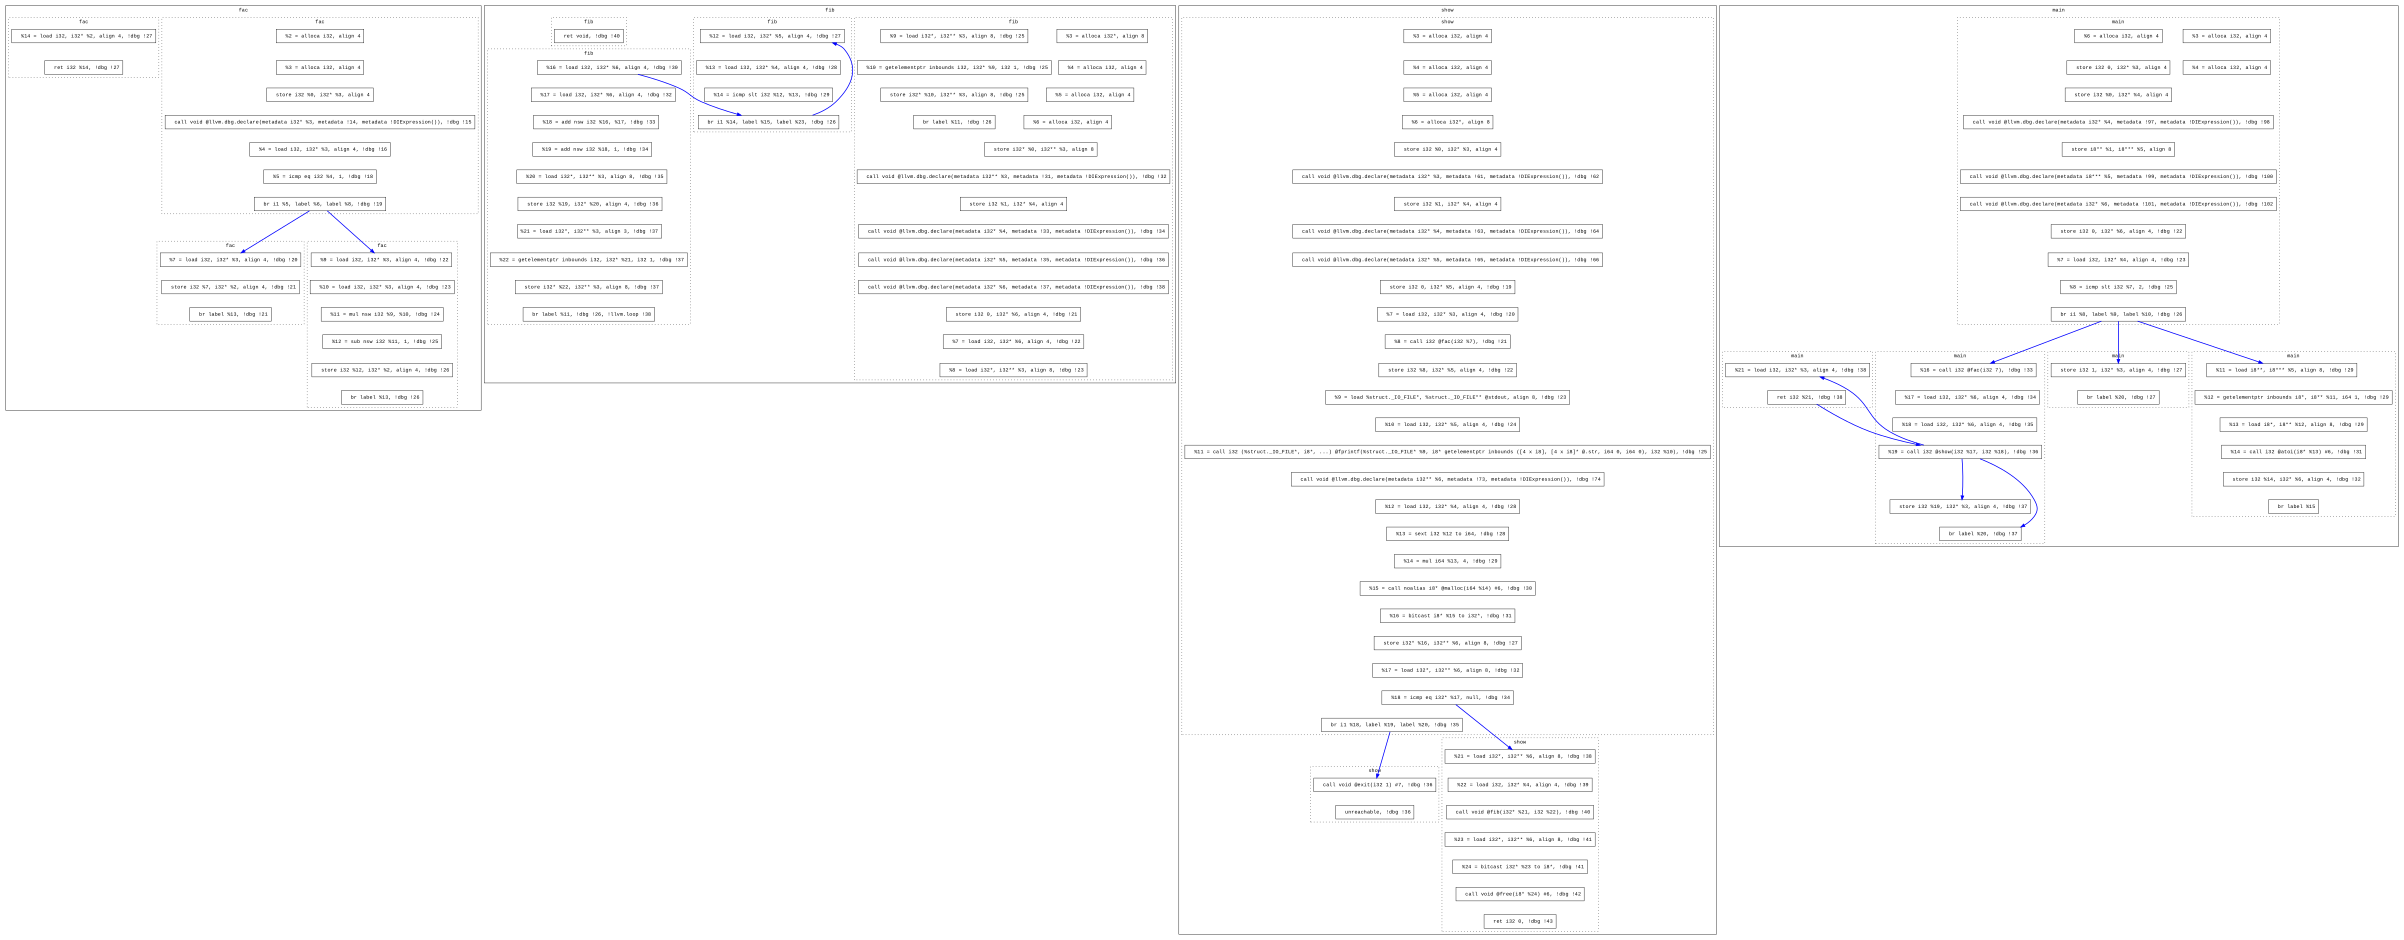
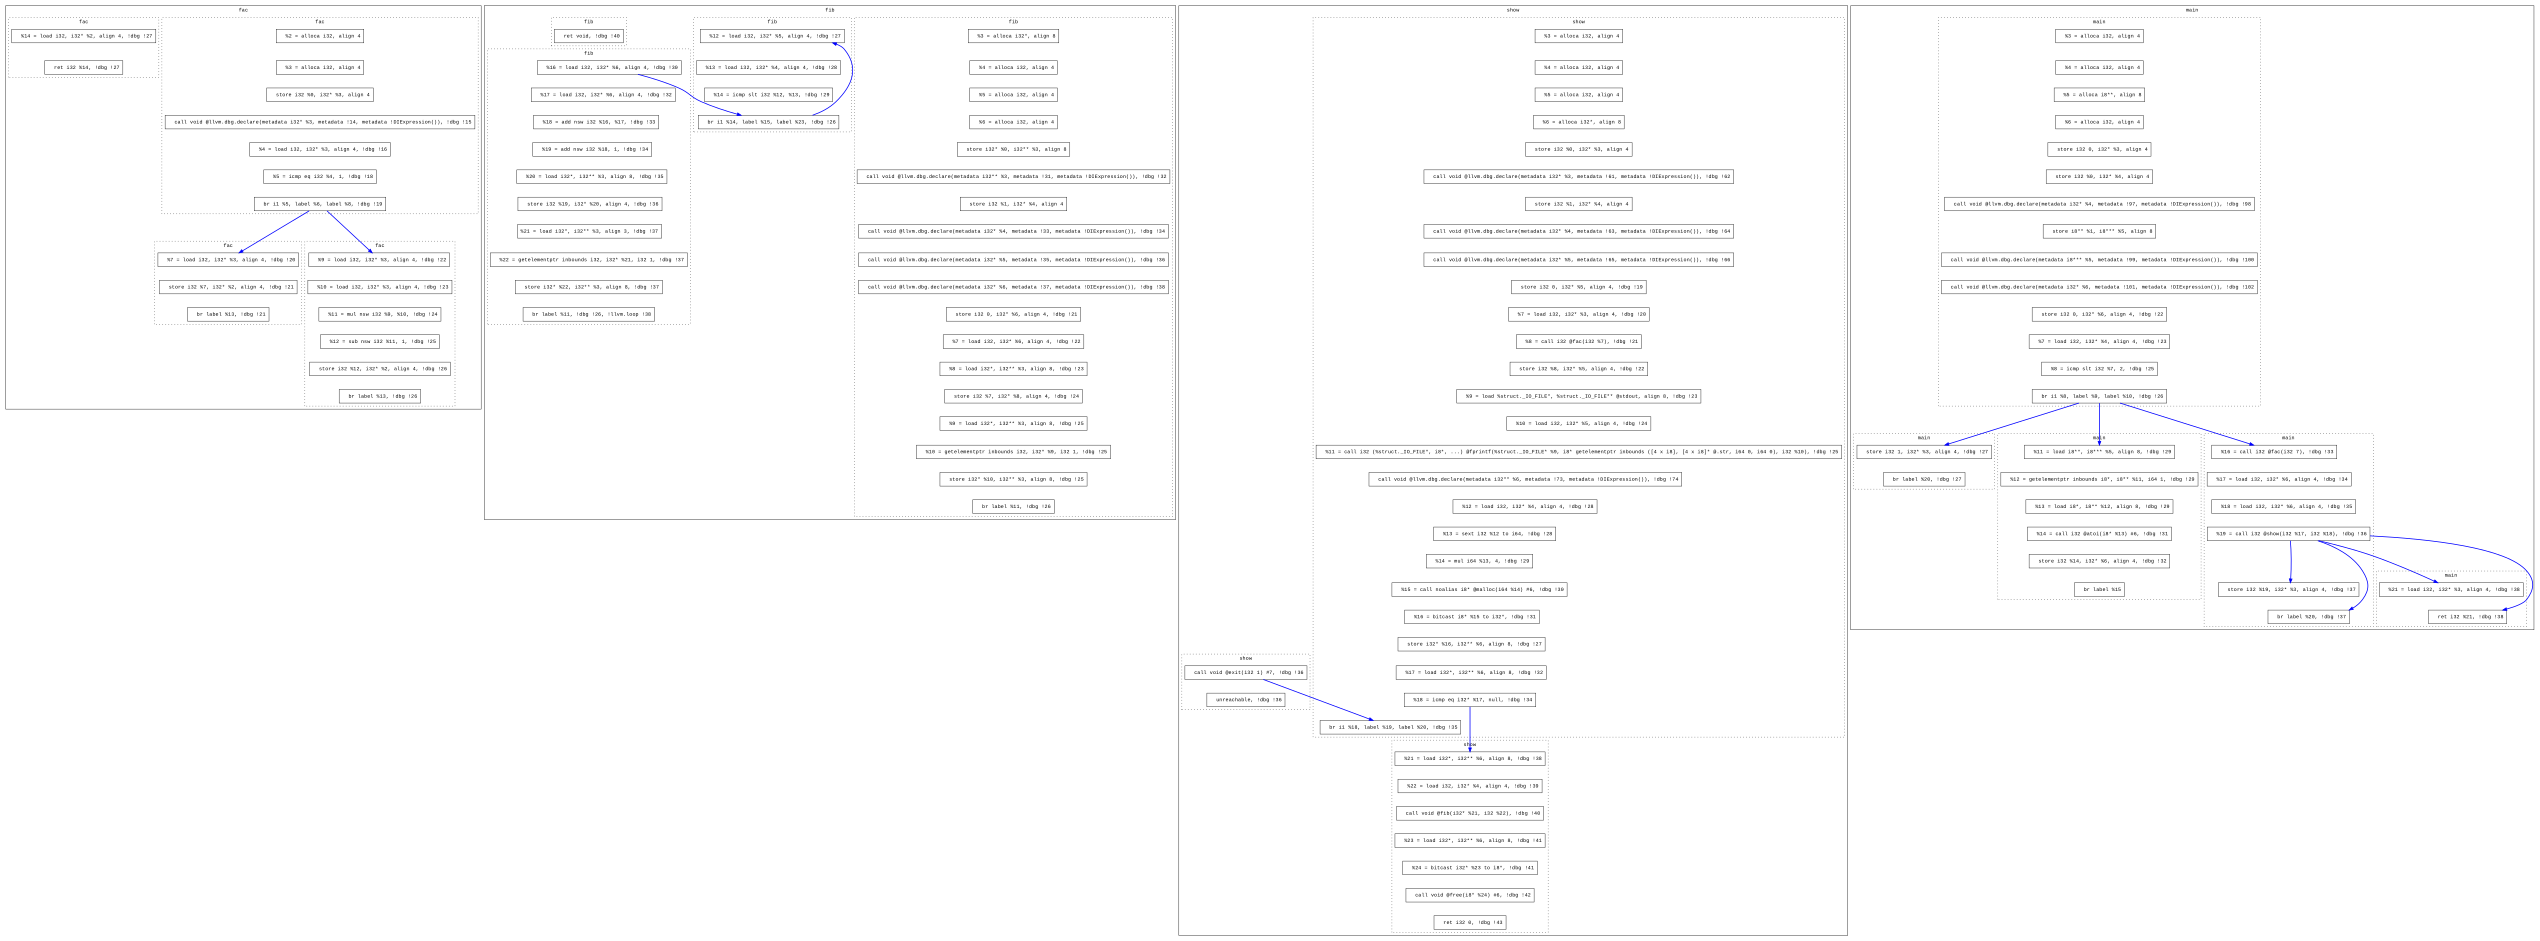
  digraph {
    compound=true
    fontname="Liberation Mono"
    node [fontname="Liberation Mono" shape=rectangle]
    edge [fontname="Liberation Mono" style=invis]
    n1 [label="  %2 = alloca i32, align 4"]
    n2 [label="  %3 = alloca i32, align 4"]
    n3 [label="  store i32 %0, i32* %3, align 4"]
    n4 [label="  call void @llvm.dbg.declare(metadata i32* %3, metadata !14, metadata !DIExpression()), !dbg !15"]
    n5 [label="  %4 = load i32, i32* %3, align 4, !dbg !16"]
    n6 [label="  %5 = icmp eq i32 %4, 1, !dbg !18"]
    n7 [label="  br i1 %5, label %6, label %8, !dbg !19"]
    n8 [label="  %7 = load i32, i32* %3, align 4, !dbg !20"]
    n9 [label="  store i32 %7, i32* %2, align 4, !dbg !21"]
    n10 [label="  br label %13, !dbg !21"]
    n11 [label="  %9 = load i32, i32* %3, align 4, !dbg !22"]
    n12 [label="  %10 = load i32, i32* %3, align 4, !dbg !23"]
    n13 [label="  %11 = mul nsw i32 %9, %10, !dbg !24"]
    n14 [label="  %12 = sub nsw i32 %11, 1, !dbg !25"]
    n15 [label="  store i32 %12, i32* %2, align 4, !dbg !26"]
    n16 [label="  br label %13, !dbg !26"]
    n17 [label="  %14 = load i32, i32* %2, align 4, !dbg !27"]
    n18 [label="  ret i32 %14, !dbg !27"]
    n19 [label="  %3 = alloca i32*, align 8"]
    n20 [label="  %4 = alloca i32, align 4"]
    n21 [label="  %5 = alloca i32, align 4"]
    n22 [label="  %6 = alloca i32, align 4"]
    n23 [label="  store i32* %0, i32** %3, align 8"]
    n24 [label="  call void @llvm.dbg.declare(metadata i32** %3, metadata !31, metadata !DIExpression()), !dbg !32"]
    n25 [label="  store i32 %1, i32* %4, align 4"]
    n26 [label="  call void @llvm.dbg.declare(metadata i32* %4, metadata !33, metadata !DIExpression()), !dbg !34"]
    n27 [label="  call void @llvm.dbg.declare(metadata i32* %5, metadata !35, metadata !DIExpression()), !dbg !36"]
    n28 [label="  call void @llvm.dbg.declare(metadata i32* %6, metadata !37, metadata !DIExpression()), !dbg !38"]
    n29 [label="  store i32 0, i32* %6, align 4, !dbg !21"]
    n30 [label="  %7 = load i32, i32* %6, align 4, !dbg !22"]
    n31 [label="  %8 = load i32*, i32** %3, align 8, !dbg !23"]
+   n32 [label="  store i32 %7, i32* %8, align 4, !dbg !24"]
    n33 [label="  %9 = load i32*, i32** %3, align 8, !dbg !25"]
    n34 [label="  %10 = getelementptr inbounds i32, i32* %9, i32 1, !dbg !25"]
    n35 [label="  store i32* %10, i32** %3, align 8, !dbg !25"]
    n36 [label="  br label %11, !dbg !26"]
    n37 [label="  %12 = load i32, i32* %5, align 4, !dbg !27"]
    n38 [label="  %13 = load i32, i32* %4, align 4, !dbg !28"]
    n39 [label="  %14 = icmp slt i32 %12, %13, !dbg !29"]
    n40 [label="  br i1 %14, label %15, label %23, !dbg !26"]
    n41 [label="  %16 = load i32, i32* %6, align 4, !dbg !30"]
    n42 [label="  %17 = load i32, i32* %6, align 4, !dbg !32"]
    n43 [label="  %18 = add nsw i32 %16, %17, !dbg !33"]
    n44 [label="  %19 = add nsw i32 %18, 1, !dbg !34"]
    n45 [label="  %20 = load i32*, i32** %3, align 8, !dbg !35"]
    n46 [label="  store i32 %19, i32* %20, align 4, !dbg !36"]
    n47 [label="%21 = load i32*, i32** %3, align 3, !dbg !37"]
    n48 [label="  %22 = getelementptr inbounds i32, i32* %21, i32 1, !dbg !37"]
    n49 [label="  store i32* %22, i32** %3, align 8, !dbg !37"]
    n50 [label="  br label %11, !dbg !26, !llvm.loop !38"]
    n51 [label="  ret void, !dbg !40"]
    n52 [label="  %3 = alloca i32, align 4"]
    n53 [label="  %4 = alloca i32, align 4"]
    n54 [label="  %5 = alloca i32, align 4"]
    n55 [label="  %6 = alloca i32*, align 8"]
    n56 [label="  store i32 %0, i32* %3, align 4"]
    n57 [label="  call void @llvm.dbg.declare(metadata i32* %3, metadata !61, metadata !DIExpression()), !dbg !62"]
    n58 [label="  store i32 %1, i32* %4, align 4"]
    n59 [label="  call void @llvm.dbg.declare(metadata i32* %4, metadata !63, metadata !DIExpression()), !dbg !64"]
    n60 [label="  call void @llvm.dbg.declare(metadata i32* %5, metadata !65, metadata !DIExpression()), !dbg !66"]
    n61 [label="  store i32 0, i32* %5, align 4, !dbg !19"]
    n62 [label="  %7 = load i32, i32* %3, align 4, !dbg !20"]
    n63 [label="  %8 = call i32 @fac(i32 %7), !dbg !21"]
    n64 [label="  store i32 %8, i32* %5, align 4, !dbg !22"]
    n65 [label="  %9 = load %struct._IO_FILE*, %struct._IO_FILE** @stdout, align 8, !dbg !23"]
    n66 [label="  %10 = load i32, i32* %5, align 4, !dbg !24"]
    n67 [label="  %11 = call i32 (%struct._IO_FILE*, i8*, ...) @fprintf(%struct._IO_FILE* %9, i8* getelementptr inbounds ([4 x i8], [4 x i8]* @.str, i64 0, i64 0), i32 %10), !dbg !25"]
    n68 [label="  call void @llvm.dbg.declare(metadata i32** %6, metadata !73, metadata !DIExpression()), !dbg !74"]
    n69 [label="  %12 = load i32, i32* %4, align 4, !dbg !28"]
    n70 [label="  %13 = sext i32 %12 to i64, !dbg !28"]
    n71 [label="  %14 = mul i64 %13, 4, !dbg !29"]
    n72 [label="  %15 = call noalias i8* @malloc(i64 %14) #6, !dbg !30"]
    n73 [label="  %16 = bitcast i8* %15 to i32*, !dbg !31"]
    n74 [label="  store i32* %16, i32** %6, align 8, !dbg !27"]
    n75 [label="  %17 = load i32*, i32** %6, align 8, !dbg !32"]
    n76 [label="  %18 = icmp eq i32* %17, null, !dbg !34"]
    n77 [label="  br i1 %18, label %19, label %20, !dbg !35"]
    n78 [label="  call void @exit(i32 1) #7, !dbg !36"]
    n79 [label="  unreachable, !dbg !36"]
    n80 [label="  %21 = load i32*, i32** %6, align 8, !dbg !38"]
    n81 [label="  %22 = load i32, i32* %4, align 4, !dbg !39"]
    n82 [label="  call void @fib(i32* %21, i32 %22), !dbg !40"]
    n83 [label="  %23 = load i32*, i32** %6, align 8, !dbg !41"]
    n84 [label="  %24 = bitcast i32* %23 to i8*, !dbg !41"]
    n85 [label="  call void @free(i8* %24) #6, !dbg !42"]
    n86 [label="  ret i32 0, !dbg !43"]
    n87 [label="  %3 = alloca i32, align 4"]
    n88 [label="  %4 = alloca i32, align 4"]
+   n89 [label="  %5 = alloca i8**, align 8"]
    n90 [label="  %6 = alloca i32, align 4"]
    n91 [label="  store i32 0, i32* %3, align 4"]
    n92 [label="  store i32 %0, i32* %4, align 4"]
    n93 [label="  call void @llvm.dbg.declare(metadata i32* %4, metadata !97, metadata !DIExpression()), !dbg !98"]
    n94 [label="  store i8** %1, i8*** %5, align 8"]
    n95 [label="  call void @llvm.dbg.declare(metadata i8*** %5, metadata !99, metadata !DIExpression()), !dbg !100"]
    n96 [label="  call void @llvm.dbg.declare(metadata i32* %6, metadata !101, metadata !DIExpression()), !dbg !102"]
    n97 [label="  store i32 0, i32* %6, align 4, !dbg !22"]
    n98 [label="  %7 = load i32, i32* %4, align 4, !dbg !23"]
    n99 [label="  %8 = icmp slt i32 %7, 2, !dbg !25"]
    n100 [label="  br i1 %8, label %9, label %10, !dbg !26"]
    n101 [label="  store i32 1, i32* %3, align 4, !dbg !27"]
    n102 [label="  br label %20, !dbg !27"]
    n103 [label="  %11 = load i8**, i8*** %5, align 8, !dbg !29"]
    n104 [label="  %12 = getelementptr inbounds i8*, i8** %11, i64 1, !dbg !29"]
    n105 [label="  %13 = load i8*, i8** %12, align 8, !dbg !29"]
    n106 [label="  %14 = call i32 @atoi(i8* %13) #6, !dbg !31"]
    n107 [label="  store i32 %14, i32* %6, align 4, !dbg !32"]
    n108 [label="  br label %15"]
    n109 [label="  %16 = call i32 @fac(i32 7), !dbg !33"]
    n110 [label="  %17 = load i32, i32* %6, align 4, !dbg !34"]
    n111 [label="  %18 = load i32, i32* %6, align 4, !dbg !35"]
    n112 [label="  %19 = call i32 @show(i32 %17, i32 %18), !dbg !36"]
    n113 [label="  store i32 %19, i32* %3, align 4, !dbg !37"]
    n114 [label="  br label %20, !dbg !37"]
    n115 [label="  %21 = load i32, i32* %3, align 4, !dbg !38"]
    n116 [label="  ret i32 %21, !dbg !38"]
    subgraph cluster_1 {
      label=fac
      subgraph cluster_2 {
        label=fac
        style=dotted
        n1
        n2
        n3
        n4
        n5
        n6
        n7
      }
      subgraph cluster_3 {
        label=fac
        style=dotted
        n8
        n9
        n10
      }
      subgraph cluster_4 {
        label=fac
        style=dotted
        n11
        n12
        n13
        n14
        n15
        n16
      }
      subgraph cluster_5 {
        label=fac
        style=dotted
        n17
        n18
      }
    }
    subgraph cluster_6 {
      label=fib
      subgraph cluster_7 {
        label=fib
        style=dotted
        n19
        n20
        n21
        n22
        n23
        n24
        n25
        n26
        n27
        n28
        n29
        n30
        n31
+       n32
        n33
        n34
        n35
        n36
      }
      subgraph cluster_8 {
        label=fib
        style=dotted
        n37
        n38
        n39
        n40
      }
      subgraph cluster_9 {
        label=fib
        style=dotted
        n41
        n42
        n43
        n44
        n45
        n46
        n47
        n48
        n49
        n50
      }
      subgraph cluster_10 {
        label=fib
        style=dotted
        n51
      }
    }
    subgraph cluster_11 {
      label=show
      subgraph cluster_12 {
        label=show
        style=dotted
        n52
        n53
        n54
        n55
        n56
        n57
        n58
        n59
        n60
        n61
        n62
        n63
        n64
        n65
        n66
        n67
        n68
        n69
        n70
        n71
        n72
        n73
        n74
        n75
        n76
        n77
      }
      subgraph cluster_13 {
        label=show
        style=dotted
        n78
        n79
      }
      subgraph cluster_14 {
        label=show
        style=dotted
        n80
        n81
        n82
        n83
        n84
        n85
        n86
      }
    }
    subgraph cluster_15 {
      label=main
      subgraph cluster_16 {
        label=main
        style=dotted
        n87
        n88
+       n89
        n90
        n91
        n92
        n93
        n94
        n95
        n96
        n97
        n98
        n99
        n100
      }
      subgraph cluster_17 {
        label=main
        style=dotted
        n101
        n102
      }
      subgraph cluster_18 {
        label=main
        style=dotted
        n103
        n104
        n105
        n106
        n107
        n108
      }
      subgraph cluster_19 {
        label=main
        style=dotted
        n109
        n110
        n111
        n112
        n113
        n114
      }
      subgraph cluster_20 {
        label=main
        style=dotted
        n115
        n116
      }
    }
    n1 -> n2
    n2 -> n3
    n3 -> n4
    n4 -> n5
    n5 -> n6
    n6 -> n7
    n7 -> n8 [color=blue minlen=2 penwidth=2 style=""]
    n7 -> n11 [color=blue minlen=2 penwidth=2 style=""]
    n8 -> n9
    n9 -> n10
    n11 -> n12
    n12 -> n13
    n13 -> n14
    n14 -> n15
    n15 -> n16
    n17 -> n18
    n19 -> n20
    n20 -> n21
    n21 -> n22
    n22 -> n23
    n23 -> n24
    n24 -> n25
    n25 -> n26
    n26 -> n27
    n27 -> n28
    n28 -> n29
    n29 -> n30
    n30 -> n31
+   n31 -> n32
+   n32 -> n33
    n33 -> n34
    n34 -> n35
    n35 -> n36
    n37 -> n38
    n38 -> n39
    n39 -> n40
    n40 -> n37 [color=blue minlen=2 penwidth=2 style=""]
    n41 -> n40 [color=blue minlen=2 penwidth=2 style=""]
    n41 -> n42
    n42 -> n43
    n43 -> n44
    n44 -> n45
    n45 -> n46
    n46 -> n47
    n47 -> n48
    n48 -> n49
    n49 -> n50
    n52 -> n53
    n53 -> n54
    n54 -> n55
    n55 -> n56
    n56 -> n57
    n57 -> n58
    n58 -> n59
    n59 -> n60
    n60 -> n61
    n61 -> n62
    n62 -> n63
    n63 -> n64
    n64 -> n65
    n65 -> n66
    n66 -> n67
    n67 -> n68
    n68 -> n69
    n69 -> n70
    n70 -> n71
    n71 -> n72
    n72 -> n73
    n73 -> n74
    n74 -> n75
    n75 -> n76
    n76 -> n77
    n76 -> n80 [color=blue minlen=2 penwidth=2 style=""]
-   n77 -> n78 [color=blue minlen=2 penwidth=2 style=""]
+   n78 -> n77 [color=blue minlen=2 penwidth=2 style=""]
    n78 -> n79
    n80 -> n81
    n81 -> n82
    n82 -> n83
    n83 -> n84
    n84 -> n85
    n85 -> n86
    n87 -> n88
+   n88 -> n89
+   n89 -> n90
    n90 -> n91
    n91 -> n92
    n92 -> n93
    n93 -> n94
    n94 -> n95
    n95 -> n96
    n96 -> n97
    n97 -> n98
    n98 -> n99
    n99 -> n100
    n100 -> n101 [color=blue minlen=2 penwidth=2 style=""]
    n100 -> n103 [color=blue minlen=2 penwidth=2 style=""]
    n100 -> n109 [color=blue minlen=2 penwidth=2 style=""]
    n101 -> n102
    n103 -> n104
    n104 -> n105
    n105 -> n106
    n106 -> n107
    n107 -> n108
    n109 -> n110
    n110 -> n111
    n111 -> n112
    n112 -> n113
    n112 -> n113 [color=blue minlen=2 penwidth=2 style=""]
    n112 -> n114 [color=blue minlen=2 penwidth=2 style=""]
    n112 -> n115 [color=blue minlen=2 penwidth=2 style=""]
-   n116 -> n112 [color=blue minlen=2 penwidth=2 style=""]
+   n112 -> n116 [color=blue minlen=2 penwidth=2 style=""]
    n113 -> n114
    n115 -> n116
  }
